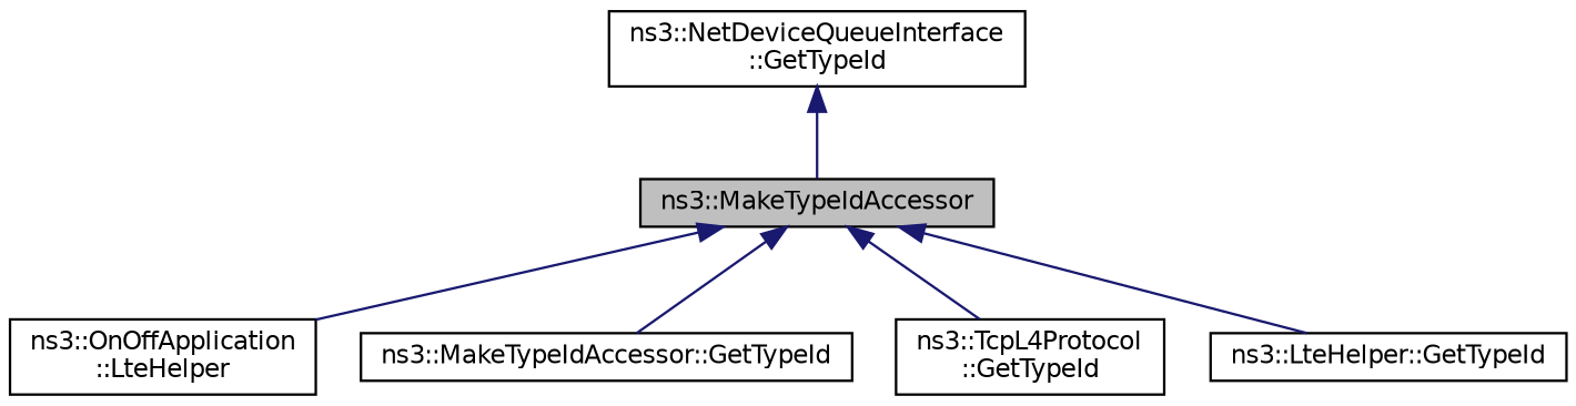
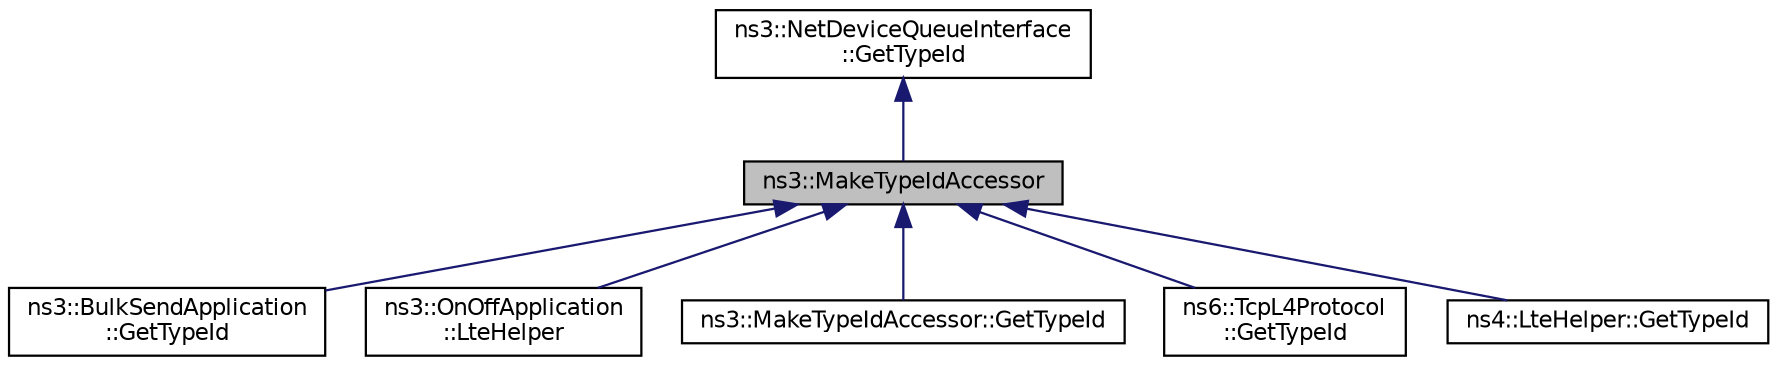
  digraph {
    rankdir=TB
    node [color=black fillcolor=white fontname=Helvetica fontsize=10 shape=record style=filled]
    edge [color=midnightblue dir=back fontname=Helvetica fontsize=10 labelfontname=Helvetica labelfontsize=10 style=solid]
    n1 [fillcolor=grey75 fontcolor=black height=0.2 label="ns3::MakeTypeIdAccessor" width=0.4]
+   n2 [height=0.2 label="ns3::BulkSendApplication\l::GetTypeId" width=0.4]
    n3 [height=0.2 label="ns3::OnOffApplication\l::LteHelper" width=0.4]
    n4 [height=0.2 label="ns3::MakeTypeIdAccessor::GetTypeId" width=0.4]
-   n5 [height=0.2 label="ns3::TcpL4Protocol\l::GetTypeId" width=0.4]
-   n6 [height=0.2 label="ns3::LteHelper::GetTypeId" width=0.4]
+   n5 [height=0.2 label="ns6::TcpL4Protocol\l::GetTypeId" width=0.4]
+   n6 [height=0.2 label="ns4::LteHelper::GetTypeId" width=0.4]
    n7 [height=0.2 label="ns3::NetDeviceQueueInterface\l::GetTypeId" width=0.4]
+   n1 -> n2
    n1 -> n3
    n1 -> n4
    n1 -> n5
    n1 -> n6
    n7 -> n1
  }
